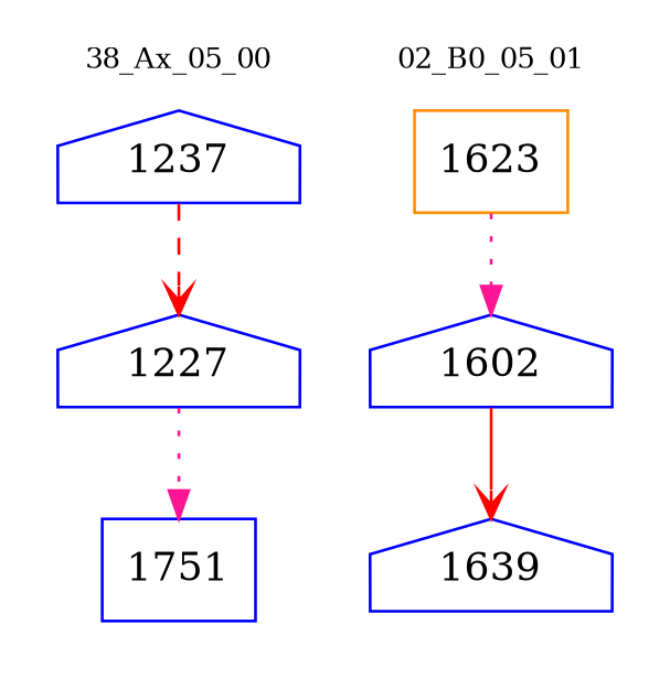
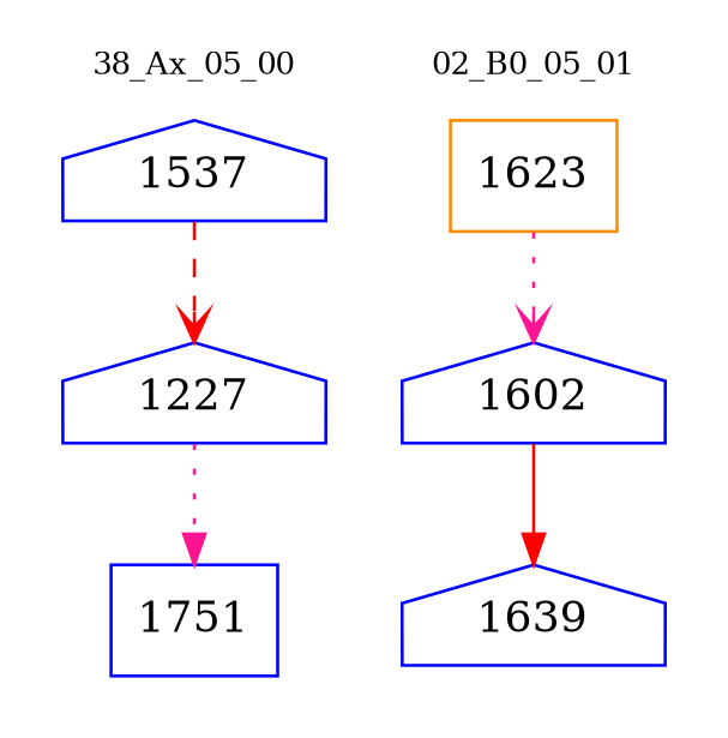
  digraph {
    node [color=blue shape=house]
    edge [arrowhead=vee color=red style=dotted]
-   n1 [label=1237]
+   n1 [label=1537]
    n2 [label=1227]
    n3 [label=1751 shape=box]
    n4 [color=darkorange label=1623 shape=box]
    n5 [label=1602]
    n6 [label=1639]
    subgraph cluster_1 {
      color=white
      fontsize=10
      label="38_Ax_05_00"
      n1
      n2
      n3
    }
    subgraph cluster_2 {
      color=white
      fontsize=10
      label="02_B0_05_01"
      n4
      n5
      n6
    }
    n1 -> n2 [style=dashed]
    n2 -> n3 [arrowhead=normal color=deeppink]
-   n4 -> n5 [arrowhead=normal color=deeppink]
-   n5 -> n6 [style=solid]
+   n4 -> n5 [color=deeppink]
+   n5 -> n6 [arrowhead=normal style=solid]
  }
